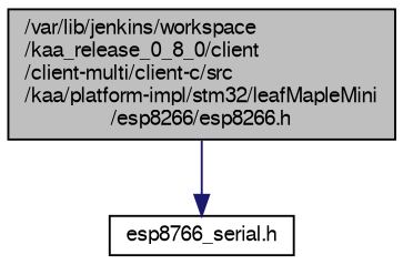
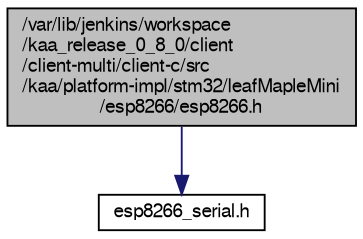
  digraph {
    node [color=black fontname=FreeSans fontsize=10 shape=record]
    n1 [fillcolor=grey75 fontcolor=black height=0.2 label="/var/lib/jenkins/workspace\l/kaa_release_0_8_0/client\l/client-multi/client-c/src\l/kaa/platform-impl/stm32/leafMapleMini\l/esp8266/esp8266.h" style=filled width=0.4]
-   n2 [height=0.2 label="esp8766_serial.h" width=0.4]
+   n2 [height=0.2 label="esp8266_serial.h" width=0.4]
    n1 -> n2 [color=midnightblue fontname=FreeSans fontsize=10 labelfontname=FreeSans labelfontsize=10 style=solid]
  }
